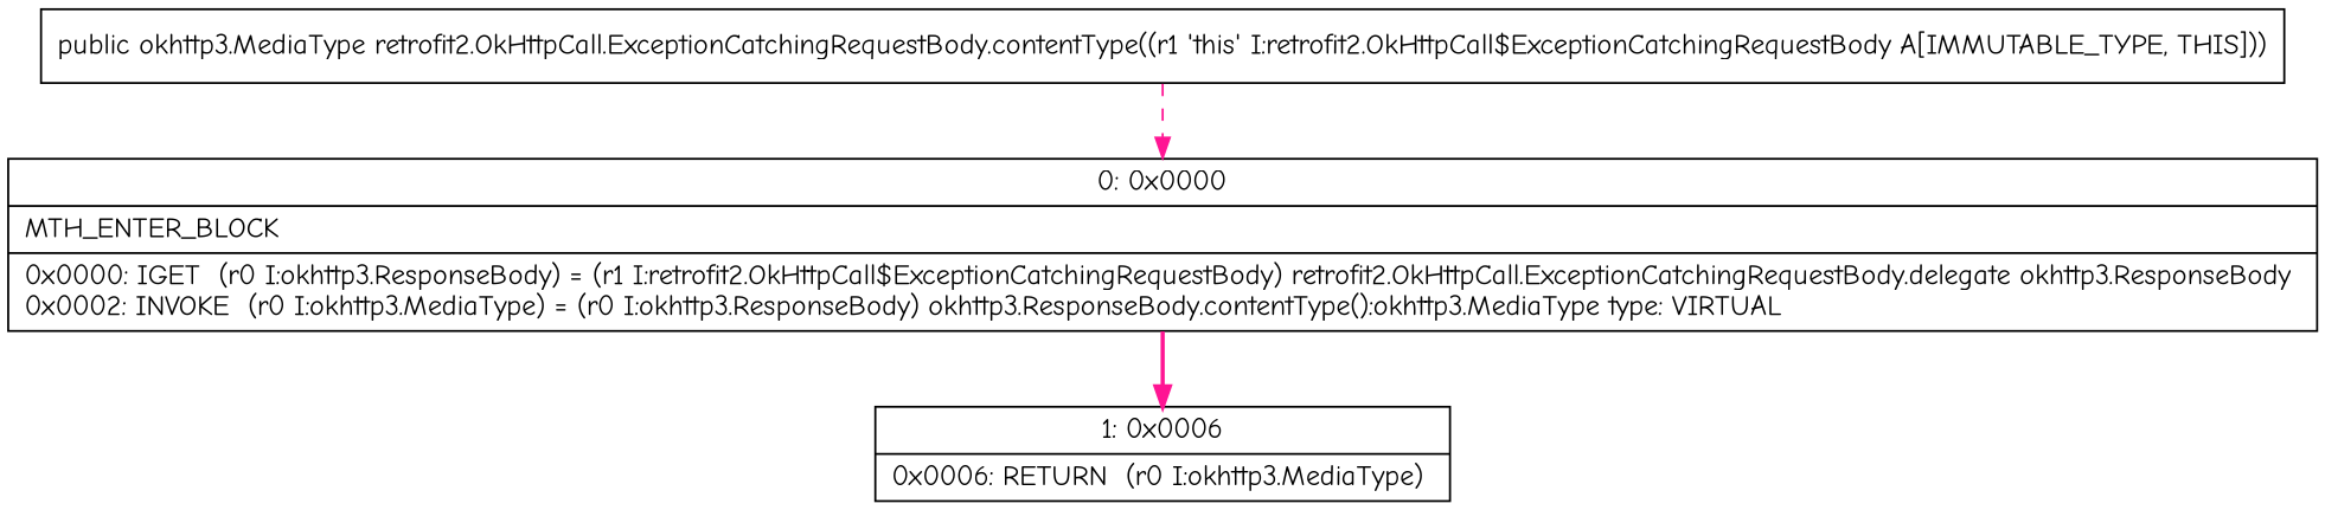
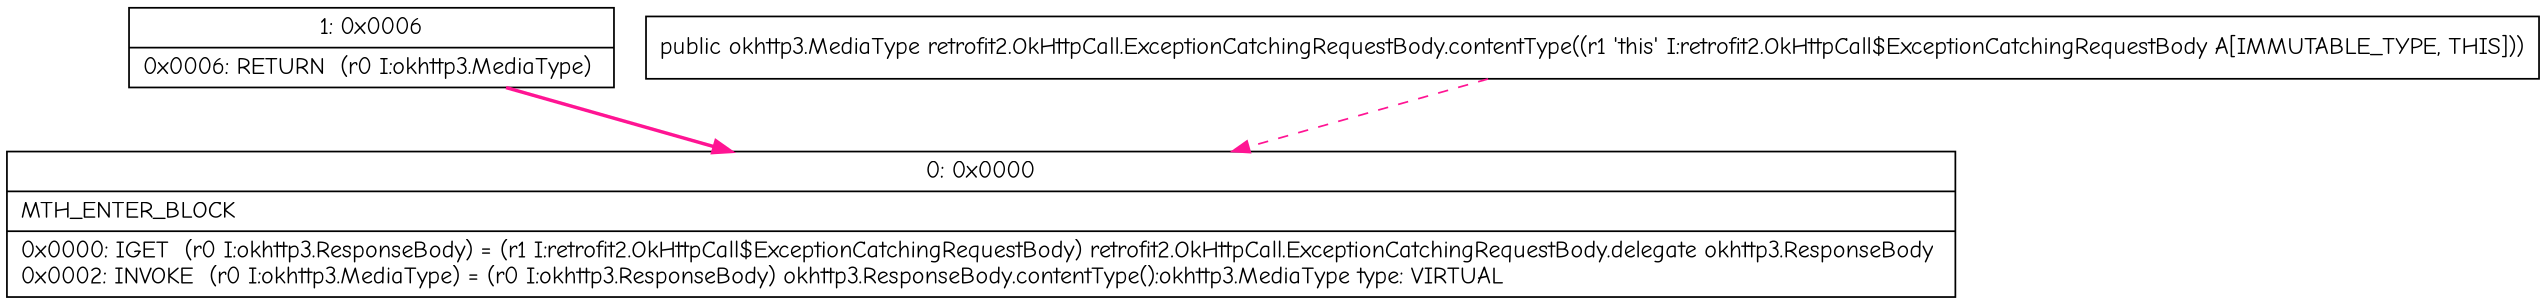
  digraph {
    fontname="Comic Neue"
    node [shape=record fontname="Comic Neue"]
    edge [color=deeppink fontname="Comic Neue"]
    n1 [label="{0\:\ 0x0000|MTH_ENTER_BLOCK\l|0x0000: IGET  (r0 I:okhttp3.ResponseBody) = (r1 I:retrofit2.OkHttpCall$ExceptionCatchingRequestBody) retrofit2.OkHttpCall.ExceptionCatchingRequestBody.delegate okhttp3.ResponseBody \l0x0002: INVOKE  (r0 I:okhttp3.MediaType) = (r0 I:okhttp3.ResponseBody) okhttp3.ResponseBody.contentType():okhttp3.MediaType type: VIRTUAL \l}"]
    n2 [label="{1\:\ 0x0006|0x0006: RETURN  (r0 I:okhttp3.MediaType) \l}"]
    n3 [label="{public okhttp3.MediaType retrofit2.OkHttpCall.ExceptionCatchingRequestBody.contentType((r1 'this' I:retrofit2.OkHttpCall$ExceptionCatchingRequestBody A[IMMUTABLE_TYPE, THIS])) }"]
-   n1 -> n2 [style=bold]
+   n2 -> n1 [style=bold]
    n3 -> n1 [style=dashed]
  }
